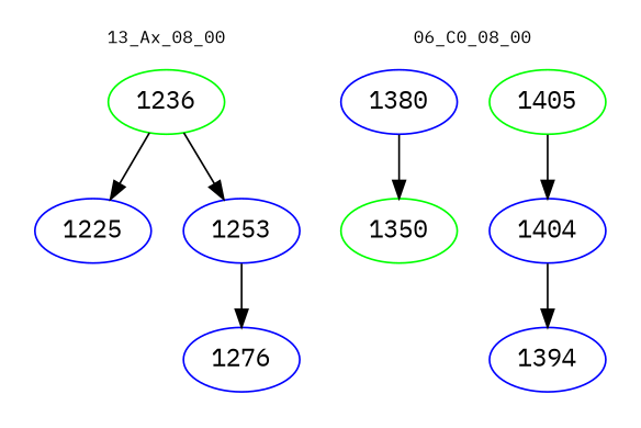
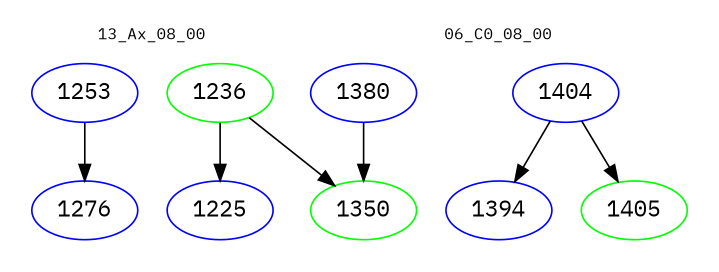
  digraph {
    fontname="IBM Plex Mono"
    node [color=blue fontname="IBM Plex Mono"]
    edge [color=black fontname="IBM Plex Mono"]
    n1 [color=green label=1236]
    n2 [label=1225]
    n3 [label=1253]
    n4 [label=1276]
    n5 [label=1404]
    n6 [label=1394]
    n7 [color=green label=1405]
    n8 [label=1380]
    n9 [color=green label=1350]
    subgraph cluster_1 {
      color=white
      fontsize=10
      label="13_Ax_08_00"
      n1
      n2
      n3
      n4
    }
    subgraph cluster_2 {
      color=white
      fontsize=10
      label="06_C0_08_00"
      n5
      n6
      n7
      n8
      n9
    }
    n1 -> n2
-   n1 -> n3
+   n1 -> n9
    n3 -> n4
    n5 -> n6
-   n7 -> n5
+   n5 -> n7
    n8 -> n9
  }
